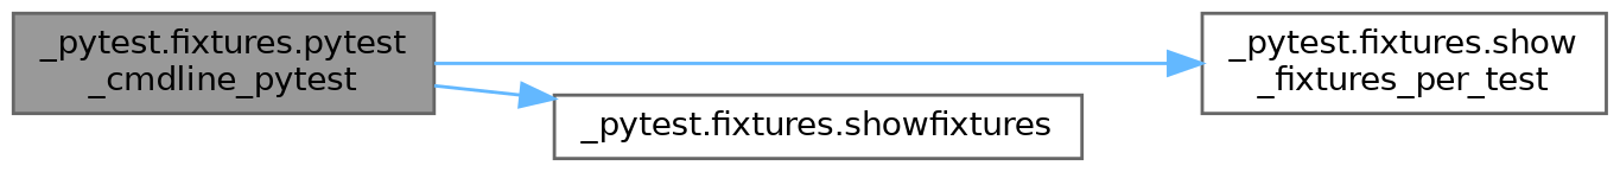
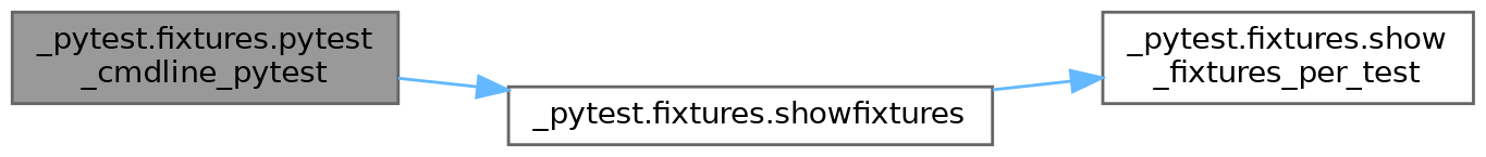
  digraph {
    rankdir=LR
    node [color=grey40 fillcolor=white fontname=Helvetica fontsize=10 shape=box style=filled]
    edge [color=steelblue1 fontname=Helvetica fontsize=10 labelfontname=Helvetica labelfontsize=10 style=solid]
    n1 [color=gray40 fillcolor=grey60 fontcolor=black height=0.2 label="_pytest.fixtures.pytest\l_cmdline_pytest" width=0.4]
    n2 [height=0.2 label="_pytest.fixtures.show\l_fixtures_per_test" width=0.4]
    n3 [height=0.2 label="_pytest.fixtures.showfixtures" width=0.4]
-   n1 -> n2
+   n3 -> n2
    n1 -> n3
  }
